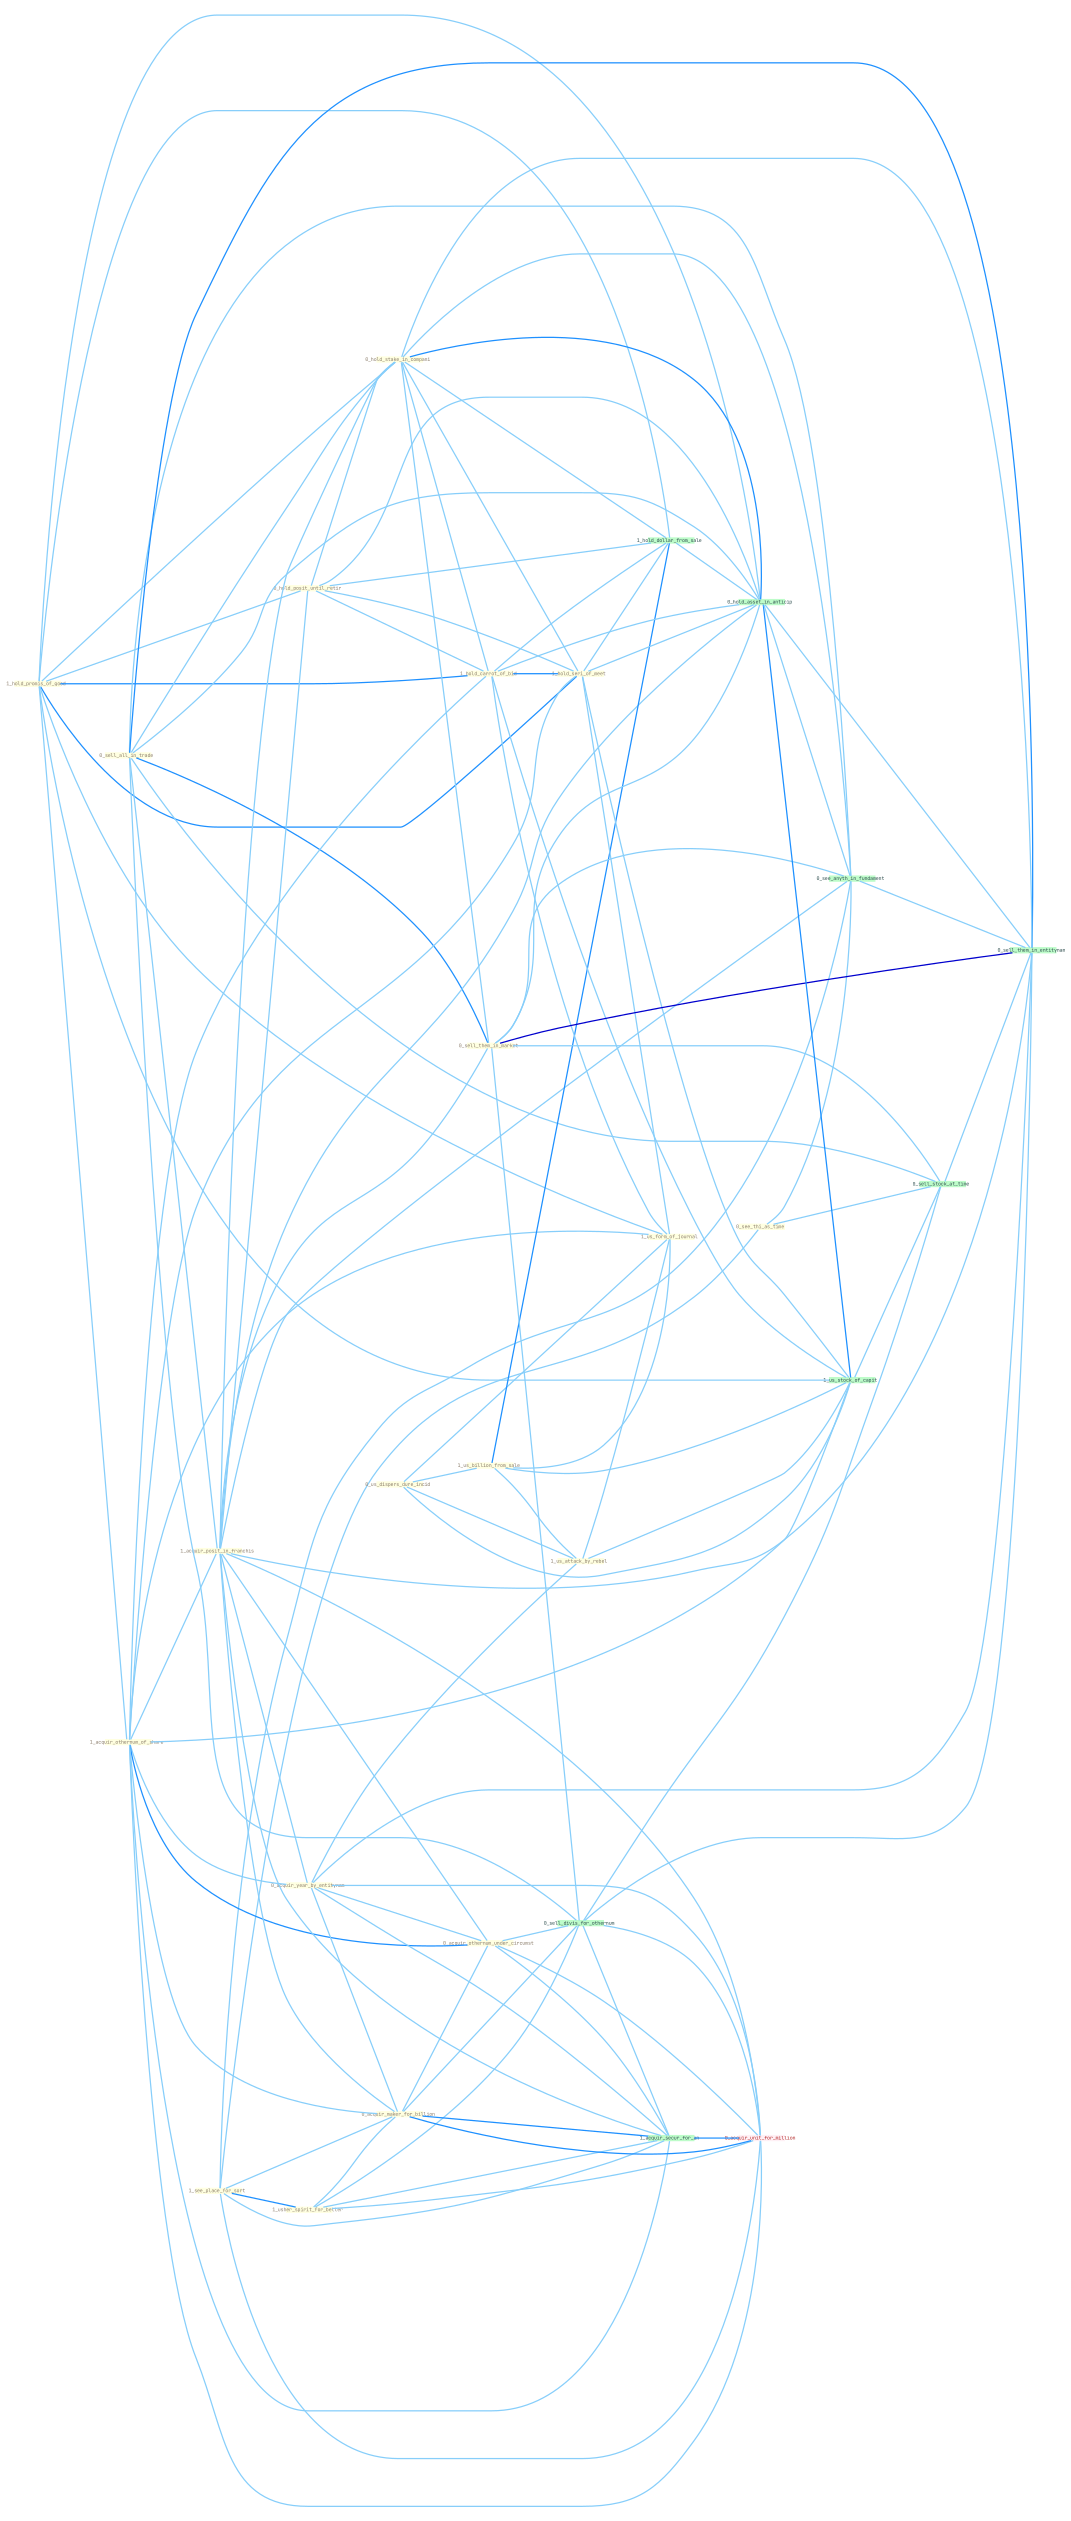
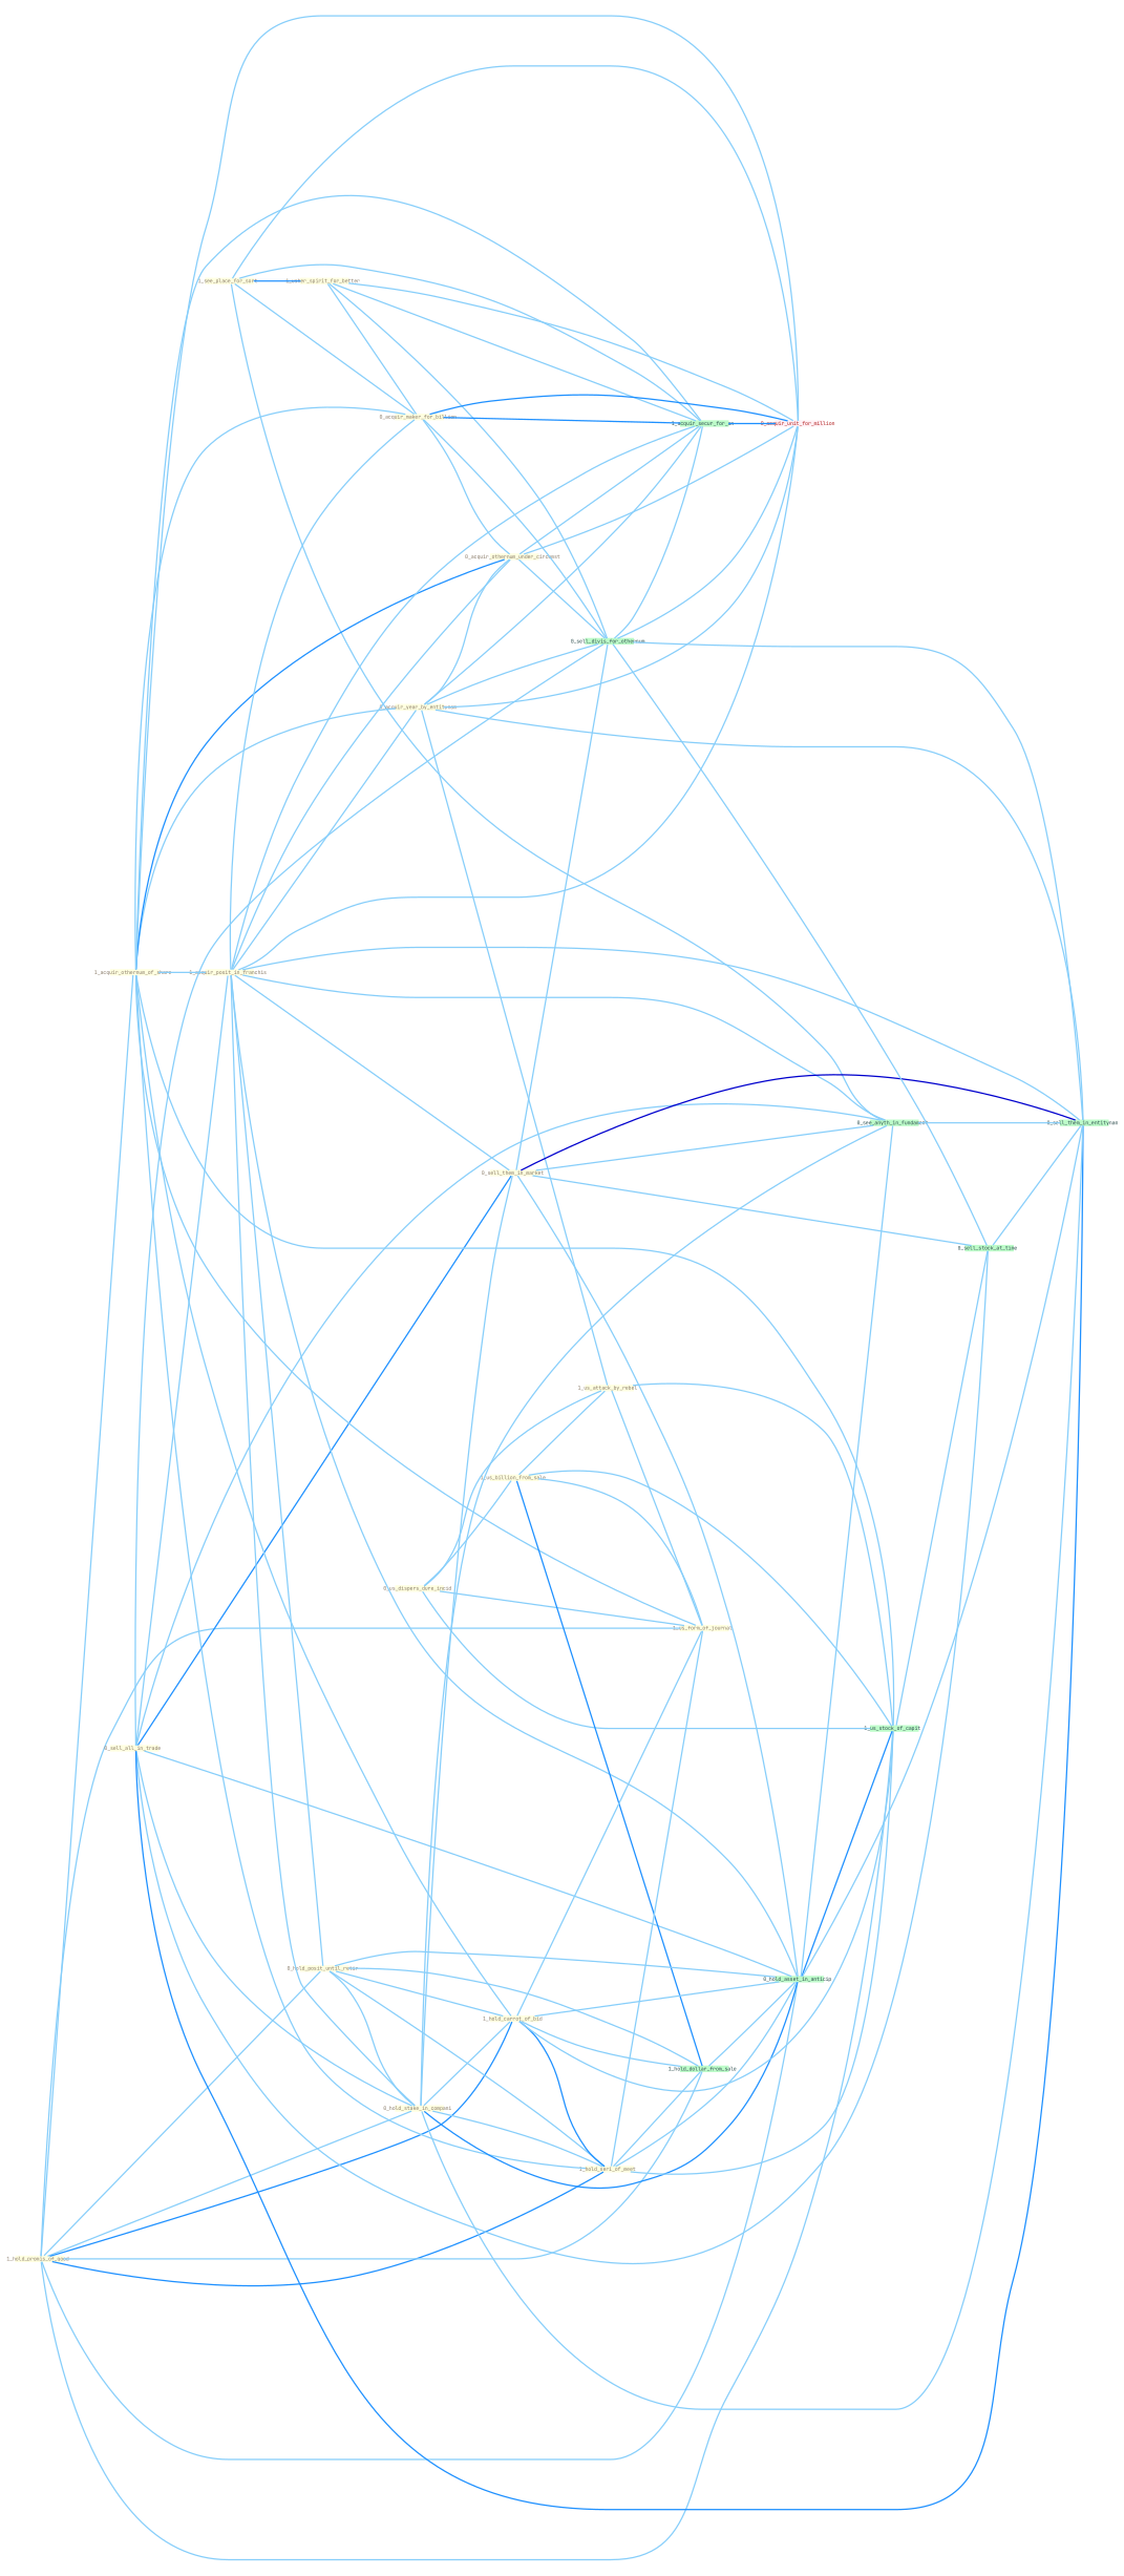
  graph {
    fontname="JetBrains Mono"
    rankdir=LR
    node [color="#ffffe0" fixedsize=true fontcolor="#8b7d6b" fontname="JetBrains Mono" fontsize=4 shape=polygon style=filled]
    edge [color="#87cefa" fontname="JetBrains Mono" w=1]
    "1_hold_promis_of_good " [height=.06 width=.5]
    "0_sell_all_in_trade " [height=.06 width=.5]
    "1_see_place_for_sort " [height=.06 width=.5]
    "1_acquir_othernum_of_share " [height=.06 width=.5]
    "0_us_dispers_dure_incid " [height=.06 width=.5]
    "1_acquir_posit_in_franchis " [height=.06 width=.5]
    "0_acquir_year_by_entitynam " [height=.06 width=.5]
-   "0_see_thi_as_time " [height=.06 width=.5]
    "1_us_billion_from_sale " [height=.06 width=.5]
    "1_us_attack_by_rebel " [height=.06 width=.5]
    "0_hold_posit_until_retir " [height=.06 width=.5]
    "0_hold_stake_in_compani " [height=.06 width=.5]
    "1_hold_carrot_of_bid " [height=.06 width=.5]
    "1_hold_seri_of_meet " [height=.06 width=.5]
    "1_usher_spirit_for_better " [height=.06 width=.5]
    "0_sell_them_in_market " [height=.06 width=.5]
    "0_acquir_maker_for_billion " [height=.06 width=.5]
    "0_acquir_othernum_under_circumst " [height=.06 width=.5]
    "1_us_form_of_journal " [height=.06 width=.5]
    "0_acquir_unit_for_million " [color="#fff0f5" fontcolor="#b22222" height=.06 width=.5]
    "1_us_stock_of_capit " [color="#BDFCC9" fontcolor="#2f4f4f" height=.06 width=.5]
    "1_hold_dollar_from_sale " [color="#BDFCC9" fontcolor="#2f4f4f" height=.06 width=.5]
    "0_hold_asset_in_anticip " [color="#BDFCC9" fontcolor="#2f4f4f" height=.06 width=.5]
    "0_sell_divis_for_othernum " [color="#BDFCC9" fontcolor="#2f4f4f" height=.06 width=.5]
    "0_sell_stock_at_time " [color="#BDFCC9" fontcolor="#2f4f4f" height=.06 width=.5]
    "0_see_anyth_in_fundament " [color="#BDFCC9" fontcolor="#2f4f4f" height=.06 width=.5]
    "0_sell_them_in_entitynam " [color="#BDFCC9" fontcolor="#2f4f4f" height=.06 width=.5]
    "1_acquir_secur_for_an " [color="#BDFCC9" fontcolor="#2f4f4f" height=.06 width=.5]
    subgraph sub_1 {
      "1_hold_promis_of_good "
      "0_sell_all_in_trade "
      "1_see_place_for_sort "
      "1_acquir_othernum_of_share "
      "0_us_dispers_dure_incid "
      "1_acquir_posit_in_franchis "
      "0_acquir_year_by_entitynam "
-     "0_see_thi_as_time "
      "1_us_billion_from_sale "
      "1_us_attack_by_rebel "
      "0_hold_posit_until_retir "
      "0_hold_stake_in_compani "
      "1_hold_carrot_of_bid "
      "1_hold_seri_of_meet "
      "1_usher_spirit_for_better "
      "0_sell_them_in_market "
      "0_acquir_maker_for_billion "
      "0_acquir_othernum_under_circumst "
      "1_us_form_of_journal "
    }
    subgraph sub_2 {
      "0_acquir_unit_for_million "
    }
    "1_hold_promis_of_good " -- "1_acquir_othernum_of_share "
    "1_hold_promis_of_good " -- "0_hold_posit_until_retir "
    "1_hold_promis_of_good " -- "0_hold_stake_in_compani "
    "1_hold_promis_of_good " -- "1_hold_carrot_of_bid " [color="#1e90ff" w=2]
    "1_hold_promis_of_good " -- "1_hold_seri_of_meet " [color="#1e90ff" w=2]
    "1_hold_promis_of_good " -- "1_us_form_of_journal "
    "1_hold_promis_of_good " -- "1_us_stock_of_capit "
    "1_hold_promis_of_good " -- "1_hold_dollar_from_sale "
    "1_hold_promis_of_good " -- "0_hold_asset_in_anticip "
    "0_sell_all_in_trade " -- "1_acquir_posit_in_franchis "
    "0_sell_all_in_trade " -- "0_hold_stake_in_compani "
    "0_sell_all_in_trade " -- "0_sell_them_in_market " [color="#1e90ff" w=2]
    "0_sell_all_in_trade " -- "0_hold_asset_in_anticip "
    "0_sell_all_in_trade " -- "0_sell_divis_for_othernum "
    "0_sell_all_in_trade " -- "0_sell_stock_at_time "
    "0_sell_all_in_trade " -- "0_see_anyth_in_fundament "
    "0_sell_all_in_trade " -- "0_sell_them_in_entitynam " [color="#1e90ff" w=2]
-   "1_see_place_for_sort " -- "0_see_thi_as_time "
    "1_see_place_for_sort " -- "1_usher_spirit_for_better " [color="#1e90ff"]
    "1_see_place_for_sort " -- "0_acquir_maker_for_billion "
    "1_see_place_for_sort " -- "0_acquir_unit_for_million "
    "1_see_place_for_sort " -- "0_see_anyth_in_fundament "
    "1_see_place_for_sort " -- "1_acquir_secur_for_an "
    "1_acquir_othernum_of_share " -- "1_acquir_posit_in_franchis "
    "1_acquir_othernum_of_share " -- "0_acquir_year_by_entitynam "
    "1_acquir_othernum_of_share " -- "1_hold_carrot_of_bid "
    "1_acquir_othernum_of_share " -- "1_hold_seri_of_meet "
    "1_acquir_othernum_of_share " -- "0_acquir_maker_for_billion "
    "1_acquir_othernum_of_share " -- "0_acquir_othernum_under_circumst " [color="#1e90ff" w=2]
    "1_acquir_othernum_of_share " -- "1_us_form_of_journal "
    "1_acquir_othernum_of_share " -- "0_acquir_unit_for_million "
    "1_acquir_othernum_of_share " -- "1_us_stock_of_capit "
    "1_acquir_othernum_of_share " -- "1_acquir_secur_for_an "
    "0_us_dispers_dure_incid " -- "1_us_billion_from_sale "
    "0_us_dispers_dure_incid " -- "1_us_attack_by_rebel "
    "0_us_dispers_dure_incid " -- "1_us_form_of_journal "
    "0_us_dispers_dure_incid " -- "1_us_stock_of_capit "
    "1_acquir_posit_in_franchis " -- "0_acquir_year_by_entitynam "
    "1_acquir_posit_in_franchis " -- "0_hold_posit_until_retir "
    "1_acquir_posit_in_franchis " -- "0_hold_stake_in_compani "
    "1_acquir_posit_in_franchis " -- "0_sell_them_in_market "
    "1_acquir_posit_in_franchis " -- "0_acquir_maker_for_billion "
    "1_acquir_posit_in_franchis " -- "0_acquir_othernum_under_circumst "
    "1_acquir_posit_in_franchis " -- "0_acquir_unit_for_million "
    "1_acquir_posit_in_franchis " -- "0_hold_asset_in_anticip "
    "1_acquir_posit_in_franchis " -- "0_see_anyth_in_fundament "
    "1_acquir_posit_in_franchis " -- "0_sell_them_in_entitynam "
    "1_acquir_posit_in_franchis " -- "1_acquir_secur_for_an "
    "0_acquir_year_by_entitynam " -- "1_us_attack_by_rebel "
-   "0_acquir_year_by_entitynam " -- "0_acquir_maker_for_billion "
+   "0_acquir_year_by_entitynam " -- "0_sell_divis_for_othernum "
    "0_acquir_year_by_entitynam " -- "0_acquir_othernum_under_circumst "
    "0_acquir_year_by_entitynam " -- "0_acquir_unit_for_million "
    "0_acquir_year_by_entitynam " -- "0_sell_them_in_entitynam "
    "0_acquir_year_by_entitynam " -- "1_acquir_secur_for_an "
-   "0_see_thi_as_time " -- "0_sell_stock_at_time "
-   "0_see_thi_as_time " -- "0_see_anyth_in_fundament "
    "1_us_billion_from_sale " -- "1_us_attack_by_rebel "
    "1_us_billion_from_sale " -- "1_us_form_of_journal "
    "1_us_billion_from_sale " -- "1_us_stock_of_capit "
    "1_us_billion_from_sale " -- "1_hold_dollar_from_sale " [color="#1e90ff" w=2]
    "1_us_attack_by_rebel " -- "1_us_form_of_journal "
    "1_us_attack_by_rebel " -- "1_us_stock_of_capit "
    "0_hold_posit_until_retir " -- "0_hold_stake_in_compani "
    "0_hold_posit_until_retir " -- "1_hold_carrot_of_bid "
    "0_hold_posit_until_retir " -- "1_hold_seri_of_meet "
    "0_hold_posit_until_retir " -- "1_hold_dollar_from_sale "
    "0_hold_posit_until_retir " -- "0_hold_asset_in_anticip "
    "0_hold_stake_in_compani " -- "1_hold_carrot_of_bid "
    "0_hold_stake_in_compani " -- "1_hold_seri_of_meet "
    "0_hold_stake_in_compani " -- "0_sell_them_in_market "
-   "0_hold_stake_in_compani " -- "1_hold_dollar_from_sale "
    "0_hold_stake_in_compani " -- "0_hold_asset_in_anticip " [color="#1e90ff" w=2]
    "0_hold_stake_in_compani " -- "0_see_anyth_in_fundament "
    "0_hold_stake_in_compani " -- "0_sell_them_in_entitynam "
    "1_hold_carrot_of_bid " -- "1_hold_seri_of_meet " [color="#1e90ff" w=2]
    "1_hold_carrot_of_bid " -- "1_us_form_of_journal "
    "1_hold_carrot_of_bid " -- "1_us_stock_of_capit "
    "1_hold_carrot_of_bid " -- "1_hold_dollar_from_sale "
    "1_hold_carrot_of_bid " -- "0_hold_asset_in_anticip "
    "1_hold_seri_of_meet " -- "1_us_form_of_journal "
    "1_hold_seri_of_meet " -- "1_us_stock_of_capit "
    "1_hold_seri_of_meet " -- "1_hold_dollar_from_sale "
    "1_hold_seri_of_meet " -- "0_hold_asset_in_anticip "
    "1_usher_spirit_for_better " -- "0_acquir_maker_for_billion "
    "1_usher_spirit_for_better " -- "0_acquir_unit_for_million "
    "1_usher_spirit_for_better " -- "0_sell_divis_for_othernum "
    "1_usher_spirit_for_better " -- "1_acquir_secur_for_an "
    "0_sell_them_in_market " -- "0_hold_asset_in_anticip "
    "0_sell_them_in_market " -- "0_sell_divis_for_othernum "
    "0_sell_them_in_market " -- "0_sell_stock_at_time "
    "0_sell_them_in_market " -- "0_see_anyth_in_fundament "
    "0_sell_them_in_market " -- "0_sell_them_in_entitynam " [color="#0000cd" w=3]
    "0_acquir_maker_for_billion " -- "0_acquir_othernum_under_circumst "
    "0_acquir_maker_for_billion " -- "0_acquir_unit_for_million " [color="#1e90ff" w=2]
    "0_acquir_maker_for_billion " -- "0_sell_divis_for_othernum "
    "0_acquir_maker_for_billion " -- "1_acquir_secur_for_an " [color="#1e90ff" w=2]
    "0_acquir_othernum_under_circumst " -- "0_acquir_unit_for_million "
    "0_acquir_othernum_under_circumst " -- "0_sell_divis_for_othernum "
    "0_acquir_othernum_under_circumst " -- "1_acquir_secur_for_an "
    "1_us_stock_of_capit " -- "0_sell_stock_at_time "
    "1_hold_dollar_from_sale " -- "0_hold_asset_in_anticip "
    "0_hold_asset_in_anticip " -- "1_us_stock_of_capit " [color="#1e90ff" w=2]
    "0_hold_asset_in_anticip " -- "0_see_anyth_in_fundament "
    "0_hold_asset_in_anticip " -- "0_sell_them_in_entitynam "
    "0_sell_divis_for_othernum " -- "0_acquir_unit_for_million "
    "0_sell_divis_for_othernum " -- "0_sell_stock_at_time "
    "0_sell_divis_for_othernum " -- "0_sell_them_in_entitynam "
    "0_sell_divis_for_othernum " -- "1_acquir_secur_for_an "
    "0_sell_stock_at_time " -- "0_sell_them_in_entitynam "
    "0_see_anyth_in_fundament " -- "0_sell_them_in_entitynam "
    "1_acquir_secur_for_an " -- "0_acquir_unit_for_million " [color="#1e90ff" w=2]
  }
